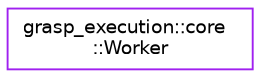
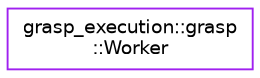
  digraph {
    rankdir=LR
-   n1 [color=purple fillcolor=white fontname=Helvetica fontsize=10 height=0.2 label="grasp_execution::core\l::Worker" shape=record style=filled width=0.4]
+   n1 [color=purple fillcolor=white fontname=Helvetica fontsize=10 height=0.2 label="grasp_execution::grasp\l::Worker" shape=record style=filled width=0.4]
  }
